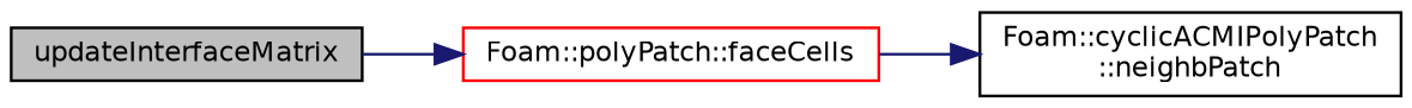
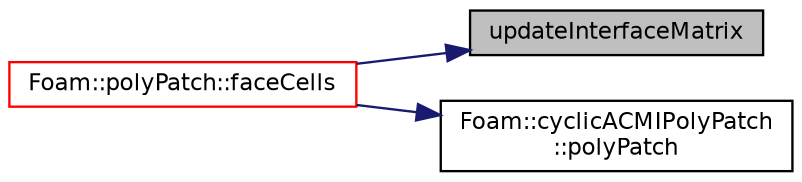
  digraph {
    rankdir=LR
    node [color=black fontname=Helvetica fontsize=10 shape=record]
    edge [color=midnightblue fontname=Helvetica fontsize=10 labelfontname=Helvetica labelfontsize=10 style=solid]
    n1 [fillcolor=grey75 fontcolor=black height=0.2 label=updateInterfaceMatrix style=filled width=0.4]
    n2 [color=red height=0.2 label="Foam::polyPatch::faceCells" width=0.4]
-   n3 [height=0.2 label="Foam::cyclicACMIPolyPatch\l::neighbPatch" width=0.4]
-   n1 -> n2
+   n3 [height=0.2 label="Foam::cyclicACMIPolyPatch\l::polyPatch" width=0.4]
+   n2 -> n1
    n2 -> n3
  }
